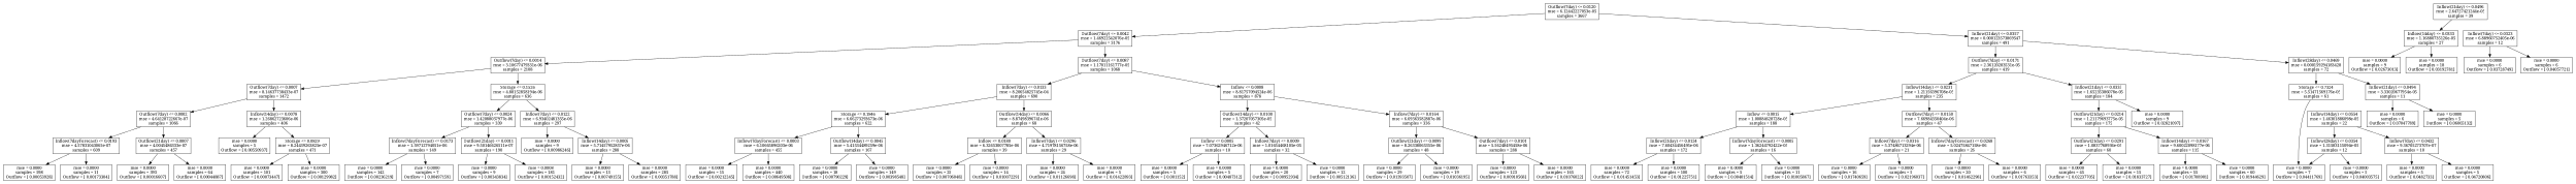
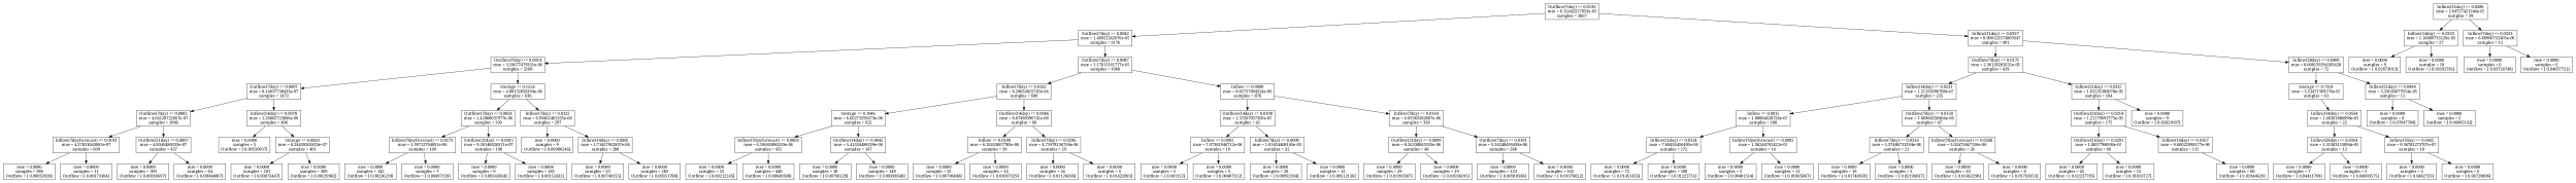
  digraph {
    fontname="Noto Serif"
    node [fontname="Noto Serif" shape=box]
    edge [fontname="Noto Serif"]
    n1 [label="Outflow(7day) <= 0.0120\nmse = 6.12442227053e-05\nsamples = 3667"]
    n2 [label="Outflow(7day) <= 0.0042\nmse = 1.46922542076e-05\nsamples = 3176"]
    n3 [label="Inflow(21day) <= 0.0357\nmse = 0.000123573869547\nsamples = 491"]
    n4 [label="Outflow(7day) <= 0.0014\nmse = 3.10677479331e-06\nsamples = 2108"]
    n5 [label="Outflow(7day) <= 0.0087\nmse = 1.17011161777e-05\nsamples = 1068"]
    n6 [label="Outflow(7day) <= 0.0171\nmse = 2.36120283531e-05\nsamples = 419"]
    n7 [label="Inflow(28day) <= 0.0469\nmse = 0.000159294183428\nsamples = 72"]
    n8 [label="Outflow(7day) <= 0.0007\nmse = 8.14637738433e-07\nsamples = 1472"]
    n9 [label="Storage <= 0.1526\nmse = 4.88152858194e-06\nsamples = 636"]
    n10 [label="Inflow(7day) <= 0.0133\nmse = 8.20654825745e-04\nsamples = 690"]
    n11 [label="Inflow <= 0.0008\nmse = 8.81757094524e-06\nsamples = 878"]
    n12 [label="Outflow(7day) <= 0.0002\nmse = 4.64128722667e-07\nsamples = 1066"]
    n13 [label="Inflow(14day) <= 0.0078\nmse = 1.26862723606e-06\nsamples = 406"]
    n14 [label="Outflow(7day) <= 0.0024\nmse = 1.42088037977e-06\nsamples = 339"]
    n15 [label="Inflow(7day) <= 0.0122\nmse = 6.93402481355e-06\nsamples = 297"]
    n16 [label="Outflow(21day) <= 0.0007\nmse = 4.0045486333e-07\nsamples = 457"]
    n17 [label="Inflow(7dayForecast) <= 0.0193\nmse = 4.57831043065e-07\nsamples = 609"]
-   n18 [label="Storage <= 0.0829\nmse = 8.24439263825e-07\nsamples = 471"]
+   n18 [label="Storage <= 0.0829\nmse = 8.24439263825e-07\nsamples = 401"]
    n19 [label="mse = 0.0000\nsamples = 5\nOutflow = [ 0.00550937]"]
    n20 [label="mse = 0.0000\nsamples = 393\nOutflow = [ 0.00016607]"]
    n21 [label="mse = 0.0000\nsamples = 64\nOutflow = [ 0.00044887]"]
    n22 [label="mse = 0.0000\nsamples = 598\nOutflow = [ 0.00053928]"]
    n23 [label="mse = 0.0000\nsamples = 11\nOutflow = [ 0.00173304]"]
    n24 [label="mse = 0.0000\nsamples = 101\nOutflow = [ 0.00073447]"]
    n25 [label="mse = 0.0000\nsamples = 300\nOutflow = [ 0.00129982]"]
    n26 [label="Outflow(21day) <= 0.0011\nmse = 9.50146626511e-07\nsamples = 190"]
    n27 [label="Inflow(7dayForecast) <= 0.0173\nmse = 1.59712794051e-06\nsamples = 149"]
    n28 [label="Inflow(14day) <= 0.0005\nmse = 5.71457952857e-06\nsamples = 288"]
    n29 [label="mse = 0.0000\nsamples = 9\nOutflow = [ 0.00986246]"]
    n30 [label="mse = 0.0000\nsamples = 9\nOutflow = [ 0.00343834]"]
    n31 [label="mse = 0.0008\nsamples = 181\nOutflow = [ 0.00152432]"]
    n32 [label="mse = 0.0000\nsamples = 142\nOutflow = [ 0.00236219]"]
    n33 [label="mse = 0.0000\nsamples = 7\nOutflow = [ 0.00497159]"]
    n34 [label="mse = 0.0000\nsamples = 13\nOutflow = [ 0.00749155]"]
    n35 [label="mse = 0.0000\nsamples = 285\nOutflow = [ 0.00351788]"]
    n36 [label="Storage <= 0.1846\nmse = 6.66273293673e-06\nsamples = 622"]
    n37 [label="Outflow(14day) <= 0.0066\nmse = 8.87498396741e-06\nsamples = 68"]
    n38 [label="Outflow(14day) <= 0.0100\nmse = 1.37207057305e-05\nsamples = 42"]
    n39 [label="Inflow(7day) <= 0.0164\nmse = 6.69363582887e-06\nsamples = 336"]
    n40 [label="Outflow(14day) <= 0.0045\nmse = 5.41534489259e-06\nsamples = 167"]
    n41 [label="Inflow(7dayForecast) <= 0.0003\nmse = 6.10665896203e-06\nsamples = 455"]
    n42 [label="Inflow(7day) <= 0.0296\nmse = 4.71978156758e-06\nsamples = 29"]
    n43 [label="Inflow <= 0.0180\nmse = 6.32653007785e-06\nsamples = 39"]
    n44 [label="mse = 0.0000\nsamples = 18\nOutflow = [ 0.00790229]"]
    n45 [label="mse = 0.0000\nsamples = 149\nOutflow = [ 0.00398548]"]
    n46 [label="mse = 0.0000\nsamples = 15\nOutflow = [ 0.00212245]"]
    n47 [label="mse = 0.0000\nsamples = 440\nOutflow = [ 0.00649508]"]
    n48 [label="mse = 0.0000\nsamples = 24\nOutflow = [ 0.01126698]"]
    n49 [label="mse = 0.0000\nsamples = 5\nOutflow = [ 0.01422893]"]
    n50 [label="mse = 0.0000\nsamples = 25\nOutflow = [ 0.00706048]"]
    n51 [label="mse = 0.0000\nsamples = 14\nOutflow = [ 0.01007229]"]
    n52 [label="Inflow(7day) <= 0.0009\nmse = 1.01654468105e-05\nsamples = 32"]
    n53 [label="Inflow <= 0.0005\nmse = 7.07362946712e-06\nsamples = 10"]
    n54 [label="Outflow(7day) <= 0.0101\nmse = 5.56248495458e-06\nsamples = 288"]
    n55 [label="Outflow(21day) <= 0.0099\nmse = 8.26338065355e-06\nsamples = 48"]
    n56 [label="mse = 0.0000\nsamples = 20\nOutflow = [ 0.00952934]"]
    n57 [label="mse = 0.0000\nsamples = 12\nOutflow = [ 0.00512136]"]
    n58 [label="mse = 0.0000\nsamples = 5\nOutflow = [ 0.001152]"]
    n59 [label="mse = 0.0000\nsamples = 5\nOutflow = [ 0.00487312]"]
    n60 [label="mse = 0.0000\nsamples = 123\nOutflow = [ 0.00910568]"]
    n61 [label="mse = 0.0000\nsamples = 165\nOutflow = [ 0.01076022]"]
    n62 [label="mse = 0.0000\nsamples = 29\nOutflow = [ 0.01393507]"]
    n63 [label="mse = 0.0000\nsamples = 19\nOutflow = [ 0.01036195]"]
    n64 [label="Inflow(14day) <= 0.0231\nmse = 1.21156396708e-05\nsamples = 235"]
    n65 [label="Inflow(21day) <= 0.0335\nmse = 1.65235386078e-05\nsamples = 184"]
    n66 [label="Storage <= 0.7324\nmse = 5.51471569176e-05\nsamples = 61"]
    n67 [label="Inflow(21day) <= 0.0494\nmse = 3.33020677954e-05\nsamples = 11"]
    n68 [label="Inflow <= 0.0015\nmse = 1.00884628728e-05\nsamples = 188"]
    n69 [label="Outflow(7day) <= 0.0150\nmse = 7.66984350404e-06\nsamples = 47"]
    n70 [label="Outflow(21day) <= 0.0214\nmse = 1.21179693775e-05\nsamples = 175"]
    n71 [label="mse = 0.0000\nsamples = 9\nOutflow = [ 0.02821097]"]
    n72 [label="Inflow(7dayForecast) <= 0.0005\nmse = 1.36244792422e-05\nsamples = 16"]
    n73 [label="Inflow(21day) <= 0.0124\nmse = 7.60434456495e-06\nsamples = 172"]
    n74 [label="Inflow(7dayForecast) <= 0.0268\nmse = 5.02475847158e-06\nsamples = 26"]
    n75 [label="Inflow(7day) <= 0.0316\nmse = 5.37486713294e-06\nsamples = 21"]
    n76 [label="mse = 0.0000\nsamples = 5\nOutflow = [ 0.00401514]"]
    n77 [label="mse = 0.0000\nsamples = 11\nOutflow = [ 0.01005867]"]
    n78 [label="mse = 0.0000\nsamples = 72\nOutflow = [ 0.01451453]"]
    n79 [label="mse = 0.0000\nsamples = 100\nOutflow = [ 0.01225751]"]
    n80 [label="mse = 0.0000\nsamples = 20\nOutflow = [ 0.01462298]"]
    n81 [label="mse = 0.0000\nsamples = 6\nOutflow = [ 0.01763353]"]
    n82 [label="mse = 0.0000\nsamples = 16\nOutflow = [ 0.01740659]"]
    n83 [label="mse = 0.0000\nsamples = 5\nOutflow = [ 0.02196037]"]
    n84 [label="Inflow(14day) <= 0.0167\nmse = 9.60022098177e-06\nsamples = 115"]
    n85 [label="Outflow(21day) <= 0.0291\nmse = 1.0837768936e-05\nsamples = 60"]
-   n86 [label="mse = 0.0000\nsamples = 55\nOutflow = [ 0.01708901]"]
    n87 [label="mse = 0.0000\nsamples = 60\nOutflow = [ 0.01944629]"]
    n88 [label="mse = 0.0000\nsamples = 45\nOutflow = [ 0.02237705]"]
    n89 [label="mse = 0.0000\nsamples = 15\nOutflow = [ 0.01833727]"]
    n90 [label="Inflow(14day) <= 0.0554\nmse = 1.46301886098e-05\nsamples = 22"]
    n91 [label="mse = 0.0000\nsamples = 6\nOutflow = [ 0.07047789]"]
    n92 [label="mse = 0.0000\nsamples = 5\nOutflow = [ 0.06065132]"]
    n93 [label="Inflow(21day) <= 0.0496\nmse = 2.64727421244e-05\nsamples = 39"]
    n94 [label="Inflow(14day) <= 0.0333\nmse = 1.16880735126e-05\nsamples = 27"]
    n95 [label="Inflow(7day) <= 0.0323\nmse = 6.88960752405e-06\nsamples = 12"]
    n96 [label="Inflow(28day) <= 0.0354\nmse = 1.31583115094e-05\nsamples = 12"]
    n97 [label="Inflow(7day) <= 0.0432\nmse = 9.36705273707e-07\nsamples = 10"]
    n98 [label="mse = 0.0000\nsamples = 9\nOutflow = [ 0.02673013]"]
    n99 [label="mse = 0.0000\nsamples = 18\nOutflow = [ 0.03192781]"]
    n100 [label="mse = 0.0000\nsamples = 6\nOutflow = [ 0.03728749]"]
    n101 [label="mse = 0.0000\nsamples = 6\nOutflow = [ 0.04057721]"]
    n102 [label="mse = 0.0000\nsamples = 7\nOutflow = [ 0.04411769]"]
    n103 [label="mse = 0.0000\nsamples = 5\nOutflow = [ 0.04003575]"]
    n104 [label="mse = 0.0000\nsamples = 5\nOutflow = [ 0.04720806]"]
    n105 [label="mse = 0.0000\nsamples = 5\nOutflow = [ 0.0482733]"]
    n1 -> n2
    n1 -> n3
    n2 -> n4
    n2 -> n5
    n3 -> n6
    n3 -> n7
    n4 -> n8
    n4 -> n9
    n5 -> n10
    n5 -> n11
    n6 -> n64
    n6 -> n65
    n7 -> n66
    n7 -> n67
    n8 -> n12
    n8 -> n13
    n9 -> n14
    n9 -> n15
    n10 -> n36
    n10 -> n37
    n11 -> n38
    n11 -> n39
    n12 -> n16
    n12 -> n17
    n13 -> n18
    n13 -> n19
    n14 -> n26
    n14 -> n27
    n15 -> n28
    n15 -> n29
    n16 -> n20
    n16 -> n21
    n17 -> n22
    n17 -> n23
    n18 -> n24
    n18 -> n25
    n26 -> n30
    n26 -> n31
    n27 -> n32
    n27 -> n33
    n28 -> n34
    n28 -> n35
    n36 -> n40
    n36 -> n41
    n37 -> n42
    n37 -> n43
    n38 -> n52
    n38 -> n53
    n39 -> n54
    n39 -> n55
    n40 -> n44
    n40 -> n45
    n41 -> n46
    n41 -> n47
    n42 -> n48
    n42 -> n49
    n43 -> n50
    n43 -> n51
    n52 -> n56
    n52 -> n57
    n53 -> n58
    n53 -> n59
    n54 -> n60
    n54 -> n61
    n55 -> n62
    n55 -> n63
    n64 -> n68
    n64 -> n69
    n65 -> n70
    n65 -> n71
-   n66 -> n102
+   n66 -> n90
    n67 -> n91
    n67 -> n92
    n68 -> n72
    n68 -> n73
    n69 -> n74
    n69 -> n75
    n70 -> n84
    n70 -> n85
    n72 -> n76
    n72 -> n77
    n73 -> n78
    n73 -> n79
    n74 -> n80
    n74 -> n81
    n75 -> n82
    n75 -> n83
-   n84 -> n86
    n84 -> n87
    n85 -> n88
    n85 -> n89
    n90 -> n96
    n90 -> n97
    n93 -> n94
+   n93 -> n95
    n94 -> n98
    n94 -> n99
    n95 -> n100
    n95 -> n101
    n96 -> n102
    n96 -> n103
    n97 -> n104
    n97 -> n105
  }
